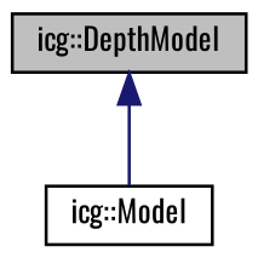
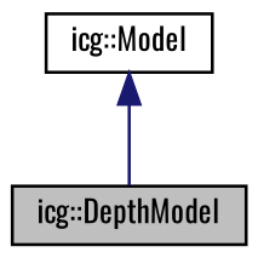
  digraph {
    fontname=Oswald
    node [color=black fontname=Oswald fontsize=10 shape=record style=filled]
    n1 [fillcolor=grey75 fontcolor=black height=0.2 label="icg::DepthModel" width=0.4]
    n2 [fillcolor=white height=0.2 label="icg::Model" width=0.4]
-   n1 -> n2 [color=midnightblue dir=back fontname=Oswald fontsize=10 labelfontname=Helvetica labelfontsize=10 style=solid]
+   n2 -> n1 [color=midnightblue dir=back fontname=Oswald fontsize=10 labelfontname=Helvetica labelfontsize=10 style=solid]
  }
